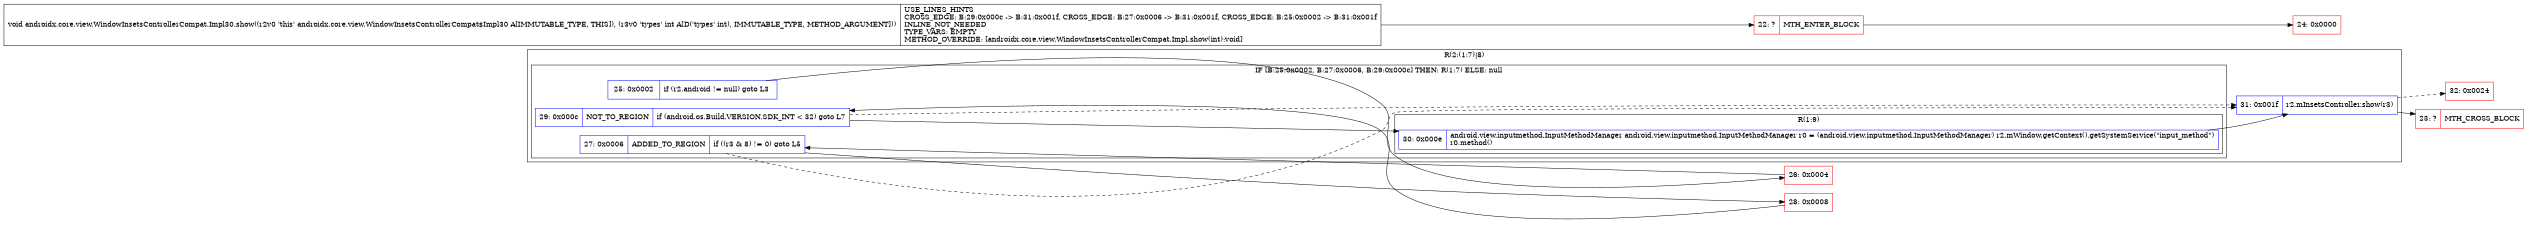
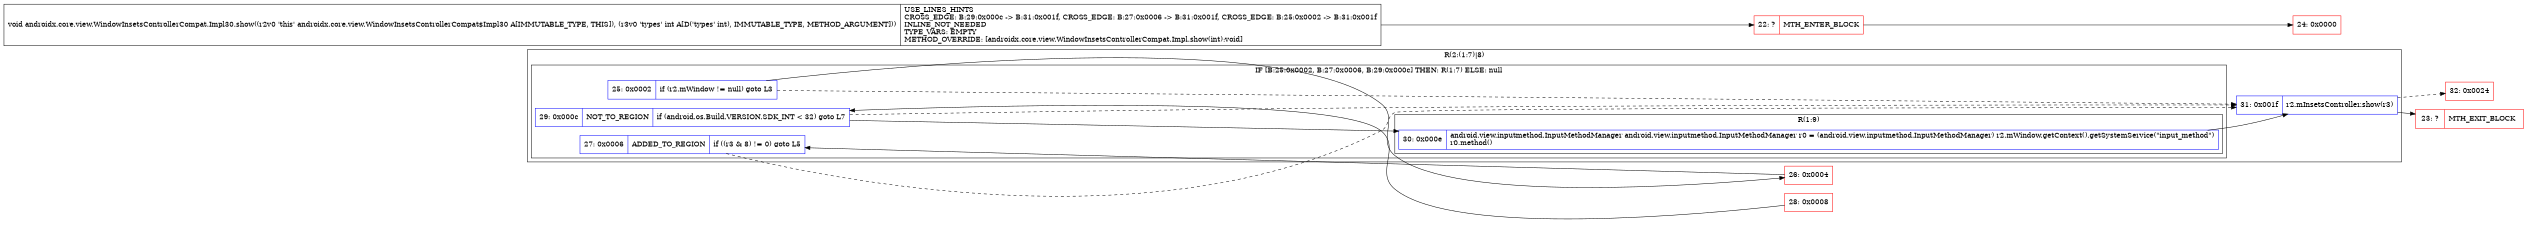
  digraph {
    rankdir=LR
    node [color=red shape=record]
    n1 [color=blue label="{30\:\ 0x000e|android.view.inputmethod.InputMethodManager android.view.inputmethod.InputMethodManager r0 = (android.view.inputmethod.InputMethodManager) r2.mWindow.getContext().getSystemService(\"input_method\")\lr0.method()\l}"]
-   n2 [color=blue label="{25\:\ 0x0002|if (r2.android != null) goto L3\l}"]
+   n2 [color=blue label="{25\:\ 0x0002|if (r2.mWindow != null) goto L3\l}"]
    n3 [color=blue label="{27\:\ 0x0006|ADDED_TO_REGION\l|if ((r3 & 8) != 0) goto L5\l}"]
    n4 [color=blue label="{29\:\ 0x000c|NOT_TO_REGION\l|if (android.os.Build.VERSION.SDK_INT \< 32) goto L7\l}"]
    n5 [color=blue label="{31\:\ 0x001f|r2.mInsetsController.show(r3)\l}"]
    n6 [label="{26\:\ 0x0004}"]
    n7 [label="{28\:\ 0x0008}"]
    n8 [label="{32\:\ 0x0024}"]
-   n9 [label="{23\:\ ?|MTH_CROSS_BLOCK\l}"]
+   n9 [label="{23\:\ ?|MTH_EXIT_BLOCK\l}"]
    n10 [label="{22\:\ ?|MTH_ENTER_BLOCK\l}"]
    n11 [label="{24\:\ 0x0000}"]
    n12 [label="{void androidx.core.view.WindowInsetsControllerCompat.Impl30.show((r2v0 'this' androidx.core.view.WindowInsetsControllerCompat$Impl30 A[IMMUTABLE_TYPE, THIS]), (r3v0 'types' int A[D('types' int), IMMUTABLE_TYPE, METHOD_ARGUMENT]))  | USE_LINES_HINTS\lCROSS_EDGE: B:29:0x000c \-\> B:31:0x001f, CROSS_EDGE: B:27:0x0006 \-\> B:31:0x001f, CROSS_EDGE: B:25:0x0002 \-\> B:31:0x001f\lINLINE_NOT_NEEDED\lTYPE_VARS: EMPTY\lMETHOD_OVERRIDE: [androidx.core.view.WindowInsetsControllerCompat.Impl.show(int):void]\l}" color=""]
    subgraph cluster_1 {
      label="R(2:(1:7)|8)"
      n5
      subgraph cluster_2 {
        label="IF [B:25:0x0002, B:27:0x0006, B:29:0x000c] THEN: R(1:7) ELSE: null"
        n2
        n3
        n4
        subgraph cluster_3 {
          label="R(1:9)"
          n1
        }
      }
    }
    n1 -> n5
+   n2 -> n5 [style=dashed]
    n2 -> n6
    n3 -> n5 [style=dashed]
-   n3 -> n7
    n4 -> n1
    n4 -> n5 [style=dashed]
    n5 -> n8 [style=dashed]
    n5 -> n9
    n6 -> n3
    n7 -> n4
    n10 -> n11
    n12 -> n10
  }
